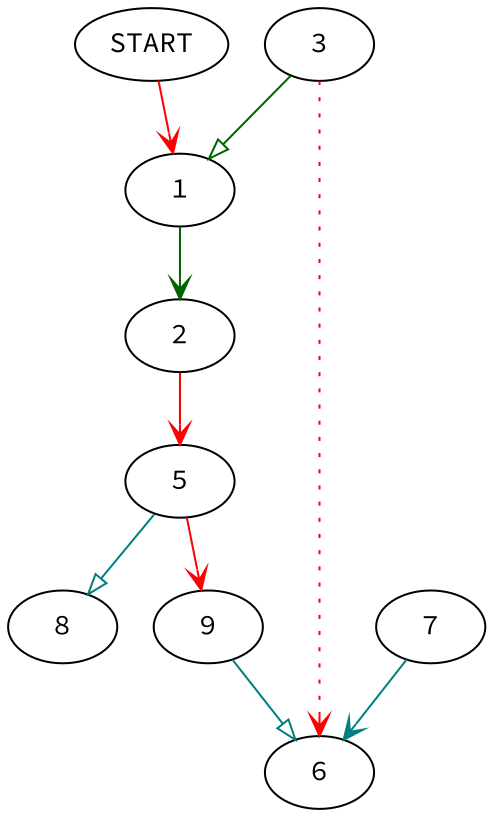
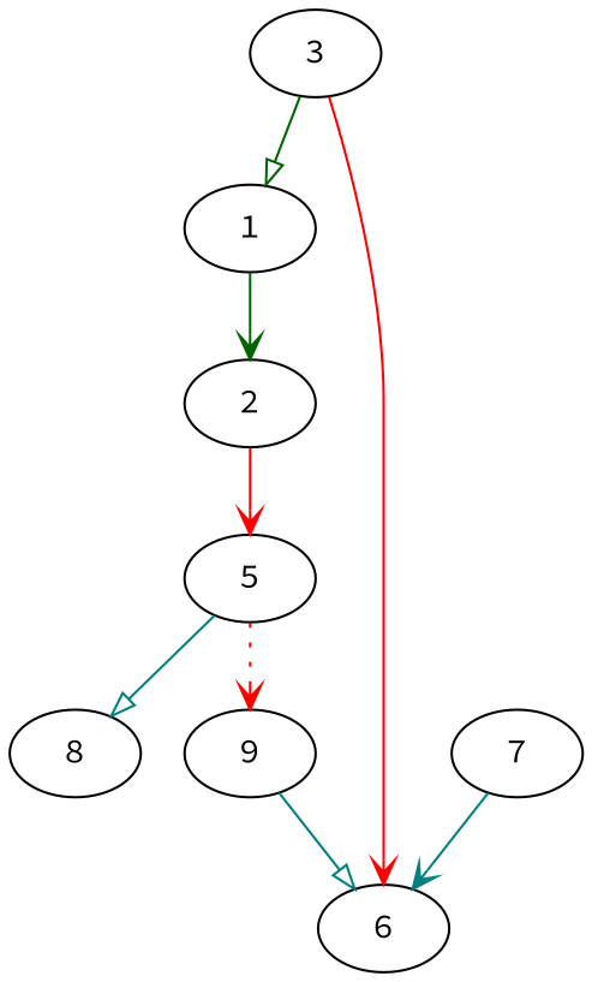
  digraph {
    fontname="Source Code Pro"
    node [fontname="Source Code Pro"]
    edge [arrowhead=vee color=red fontname="Source Code Pro" style=solid]
-   n1 [label=START]
    1
    2
    5
    3
    6
    8
    9
    7
-   n1 -> 1
    1 -> 2 [color=darkgreen]
    2 -> 5
    5 -> 8 [arrowhead=onormal color=teal]
-   5 -> 9
+   5 -> 9 [style=dotted]
    3 -> 1 [arrowhead=onormal color=darkgreen]
-   3 -> 6 [style=dotted]
+   3 -> 6
    9 -> 6 [arrowhead=onormal color=teal]
    7 -> 6 [color=teal]
  }
